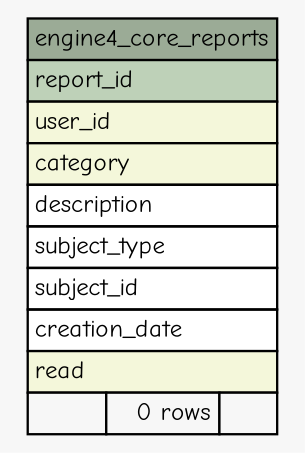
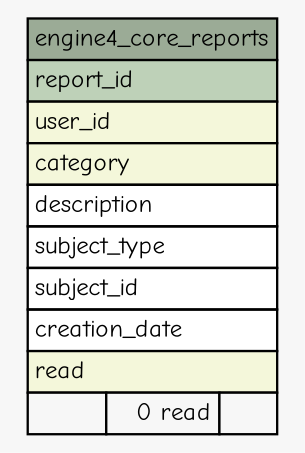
  digraph {
    bgcolor="#f7f7f7"
    fontname="Comic Neue"
    fontsize=11
    nodesep=0.18
    rankdir=RL
    ranksep=0.46
-   n1 [fontname="Comic Neue" fontsize=11 label=<     <TABLE BORDER="0" CELLBORDER="1" CELLSPACING="0" BGCOLOR="#ffffff">       <TR><TD COLSPAN="3" BGCOLOR="#9bab96" ALIGN="CENTER">engine4_core_reports</TD></TR>       <TR><TD PORT="report_id" COLSPAN="3" BGCOLOR="#bed1b8" ALIGN="LEFT">report_id</TD></TR>       <TR><TD PORT="user_id" COLSPAN="3" BGCOLOR="#f4f7da" ALIGN="LEFT">user_id</TD></TR>       <TR><TD PORT="category" COLSPAN="3" BGCOLOR="#f4f7da" ALIGN="LEFT">category</TD></TR>       <TR><TD PORT="description" COLSPAN="3" ALIGN="LEFT">description</TD></TR>       <TR><TD PORT="subject_type" COLSPAN="3" ALIGN="LEFT">subject_type</TD></TR>       <TR><TD PORT="subject_id" COLSPAN="3" ALIGN="LEFT">subject_id</TD></TR>       <TR><TD PORT="creation_date" COLSPAN="3" ALIGN="LEFT">creation_date</TD></TR>       <TR><TD PORT="read" COLSPAN="3" BGCOLOR="#f4f7da" ALIGN="LEFT">read</TD></TR>       <TR><TD ALIGN="LEFT" BGCOLOR="#f7f7f7">  </TD><TD ALIGN="RIGHT" BGCOLOR="#f7f7f7">0 rows</TD><TD ALIGN="RIGHT" BGCOLOR="#f7f7f7">  </TD></TR>     </TABLE>> shape=plaintext]
+   n1 [fontname="Comic Neue" fontsize=11 label=<     <TABLE BORDER="0" CELLBORDER="1" CELLSPACING="0" BGCOLOR="#ffffff">       <TR><TD COLSPAN="3" BGCOLOR="#9bab96" ALIGN="CENTER">engine4_core_reports</TD></TR>       <TR><TD PORT="report_id" COLSPAN="3" BGCOLOR="#bed1b8" ALIGN="LEFT">report_id</TD></TR>       <TR><TD PORT="user_id" COLSPAN="3" BGCOLOR="#f4f7da" ALIGN="LEFT">user_id</TD></TR>       <TR><TD PORT="category" COLSPAN="3" BGCOLOR="#f4f7da" ALIGN="LEFT">category</TD></TR>       <TR><TD PORT="description" COLSPAN="3" ALIGN="LEFT">description</TD></TR>       <TR><TD PORT="subject_type" COLSPAN="3" ALIGN="LEFT">subject_type</TD></TR>       <TR><TD PORT="subject_id" COLSPAN="3" ALIGN="LEFT">subject_id</TD></TR>       <TR><TD PORT="creation_date" COLSPAN="3" ALIGN="LEFT">creation_date</TD></TR>       <TR><TD PORT="read" COLSPAN="3" BGCOLOR="#f4f7da" ALIGN="LEFT">read</TD></TR>       <TR><TD ALIGN="LEFT" BGCOLOR="#f7f7f7">  </TD><TD ALIGN="RIGHT" BGCOLOR="#f7f7f7">0 read</TD><TD ALIGN="RIGHT" BGCOLOR="#f7f7f7">  </TD></TR>     </TABLE>> shape=plaintext]
  }
